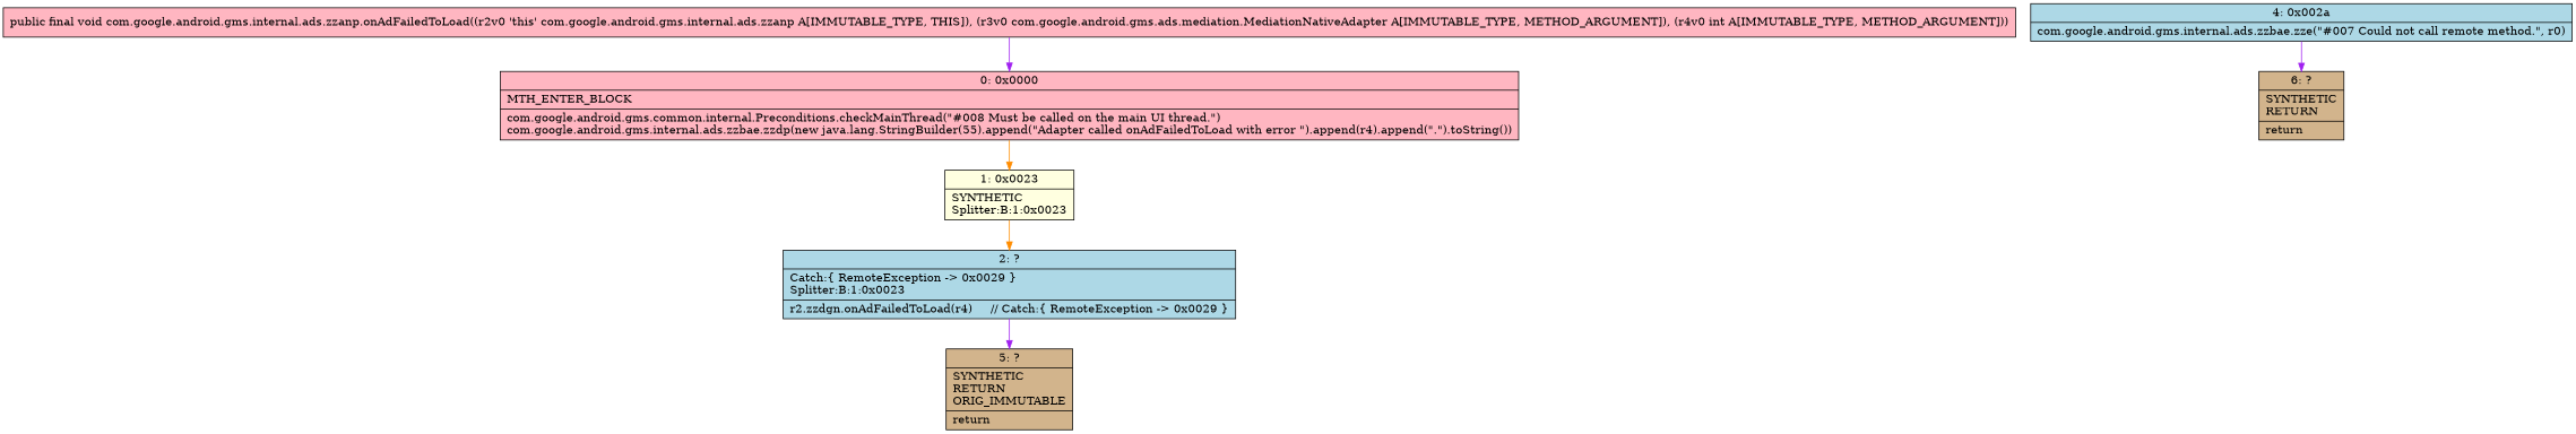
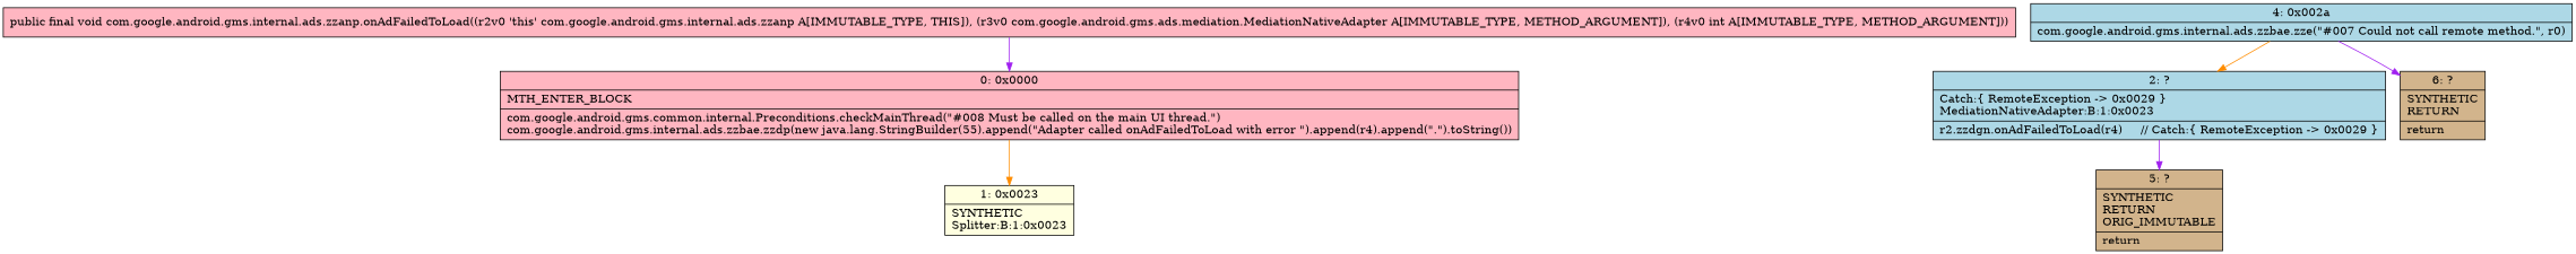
  digraph {
    node [fillcolor=lightpink shape=record style=filled]
    edge [color=purple]
    n1 [label="{0\:\ 0x0000|MTH_ENTER_BLOCK\l|com.google.android.gms.common.internal.Preconditions.checkMainThread(\"#008 Must be called on the main UI thread.\")\lcom.google.android.gms.internal.ads.zzbae.zzdp(new java.lang.StringBuilder(55).append(\"Adapter called onAdFailedToLoad with error \").append(r4).append(\".\").toString())\l}"]
    n2 [fillcolor=lightyellow label="{1\:\ 0x0023|SYNTHETIC\lSplitter:B:1:0x0023\l}"]
-   n3 [fillcolor=lightblue label="{2\:\ ?|Catch:\{ RemoteException \-\> 0x0029 \}\lSplitter:B:1:0x0023\l|r2.zzdgn.onAdFailedToLoad(r4)     \/\/ Catch:\{ RemoteException \-\> 0x0029 \}\l}"]
+   n3 [fillcolor=lightblue label="{2\:\ ?|Catch:\{ RemoteException \-\> 0x0029 \}\lMediationNativeAdapter:B:1:0x0023\l|r2.zzdgn.onAdFailedToLoad(r4)     \/\/ Catch:\{ RemoteException \-\> 0x0029 \}\l}"]
    n4 [fillcolor=tan label="{5\:\ ?|SYNTHETIC\lRETURN\lORIG_IMMUTABLE\l|return\l}"]
    n5 [fillcolor=lightblue label="{4\:\ 0x002a|com.google.android.gms.internal.ads.zzbae.zze(\"#007 Could not call remote method.\", r0)\l}"]
    n6 [fillcolor=tan label="{6\:\ ?|SYNTHETIC\lRETURN\l|return\l}"]
    n7 [label="{public final void com.google.android.gms.internal.ads.zzanp.onAdFailedToLoad((r2v0 'this' com.google.android.gms.internal.ads.zzanp A[IMMUTABLE_TYPE, THIS]), (r3v0 com.google.android.gms.ads.mediation.MediationNativeAdapter A[IMMUTABLE_TYPE, METHOD_ARGUMENT]), (r4v0 int A[IMMUTABLE_TYPE, METHOD_ARGUMENT])) }"]
    n1 -> n2 [color=darkorange]
-   n2 -> n3 [color=darkorange]
+   n5 -> n3 [color=darkorange]
    n3 -> n4
    n5 -> n6
    n7 -> n1
  }
